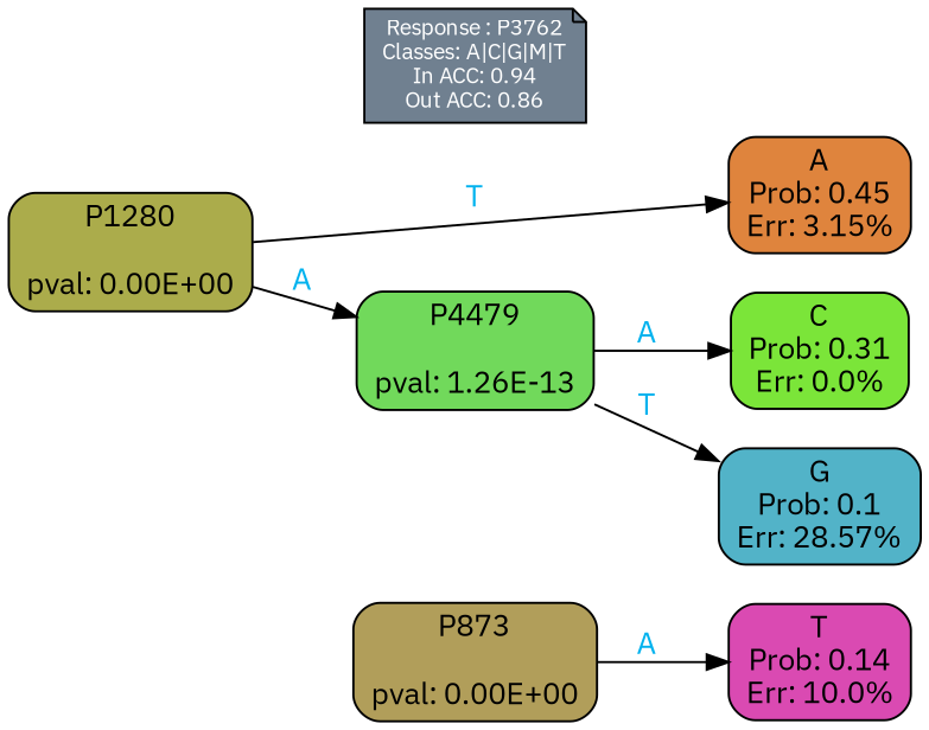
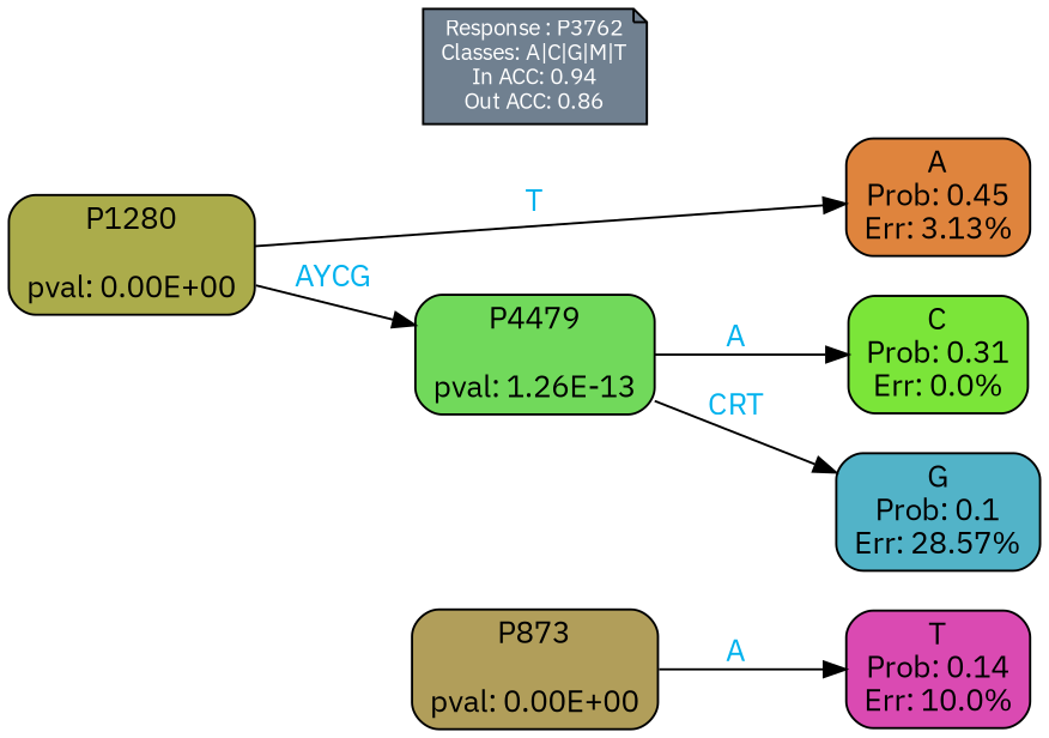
  digraph {
    fontname="IBM Plex Sans"
    rankdir=LR
    ranksep=equally
    splines=polylines
    node [color=black fontname="IBM Plex Sans" shape=box style="filled, rounded"]
    edge [fontcolor=deepskyblue2 fontname="IBM Plex Sans"]
    n1 [fillcolor="#da4ab2" label="T\nProb: 0.14\nErr: 10.0%"]
    n2 [fillcolor="#7be539" label="C\nProb: 0.31\nErr: 0.0%"]
    n3 [fillcolor="#52b3c8" label="G\nProb: 0.1\nErr: 28.57%"]
-   n4 [fillcolor="#df843d" label="A\nProb: 0.45\nErr: 3.15%"]
+   n4 [fillcolor="#df843d" label="A\nProb: 0.45\nErr: 3.13%"]
    n5 [align=left fillcolor=slategray fontcolor=white fontsize=10 label="Response : P3762\nClasses: A|C|G|M|T\nIn ACC: 0.94\nOut ACC: 0.86\n" shape=note style=filled]
    n6 [fillcolor="#b19e5a" label="P873\n\npval: 0.00E+00"]
    n7 [fillcolor="#abac4b" label="P1280\n\npval: 0.00E+00"]
    n8 [fillcolor="#71d95b" label="P4479\n\npval: 1.26E-13"]
    subgraph sub_1 {
      rank=same
      n1
      n2
      n3
      n4
    }
    subgraph sub_2 {
      rank=same
      n5
      n6
    }
    n6 -> n1 [label=A]
    n7 -> n4 [label=T]
-   n7 -> n8 [label=A]
+   n7 -> n8 [label=AYCG]
    n8 -> n2 [label=A]
-   n8 -> n3 [label=T]
+   n8 -> n3 [label=CRT]
  }
